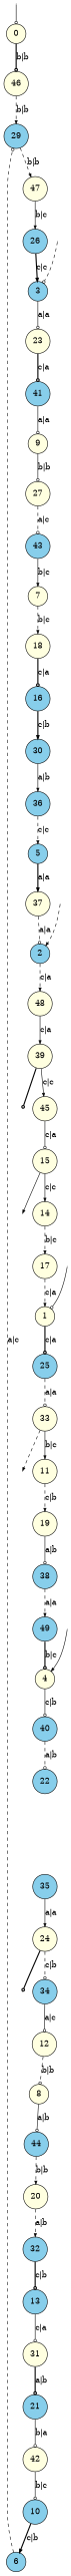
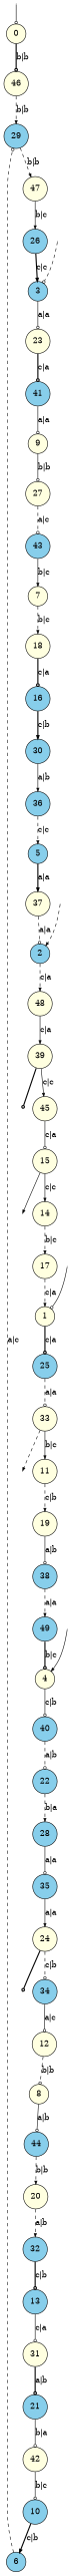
  digraph {
    rankdir=TB
    vcsn_context="lat<letterset<char_letters(abc)>, letterset<char_letters(abc)>>, b"
    node [fillcolor=lightyellow shape=circle style="rounded,filled"]
    edge [arrowhead=odot arrowsize=.6 style=solid]
    I0 [fillcolor=skyblue shape=point style=filled width=0]
    I1 [shape=point style=filled width=0]
    I2 [shape=point style=filled width=0]
    I3 [fillcolor=skyblue shape=point style=filled width=0]
    I4 [fillcolor=skyblue shape=point style=filled width=0]
    F15 [fillcolor=skyblue shape=point style=filled width=0]
    F24 [shape=point style=filled width=0]
    F33 [shape=point style=filled width=0]
    F39 [fillcolor=skyblue shape=point style=filled width=0]
    0 [width=0.5]
    1 [width=0.5]
    2 [fillcolor=skyblue width=0.5]
    3 [fillcolor=skyblue width=0.5]
    4 [width=0.5]
    5 [fillcolor=skyblue width=0.5]
    6 [fillcolor=skyblue width=0.5]
    7 [width=0.5]
    8 [width=0.5]
    9 [width=0.5]
    10 [fillcolor=skyblue width=0.5]
    11 [width=0.5]
    12 [width=0.5]
    13 [fillcolor=skyblue width=0.5]
    14 [width=0.5]
    15 [width=0.5]
    16 [fillcolor=skyblue width=0.5]
    17 [width=0.5]
    18 [width=0.5]
    19 [width=0.5]
    20 [width=0.5]
    21 [fillcolor=skyblue width=0.5]
    22 [fillcolor=skyblue width=0.5]
    23 [width=0.5]
    24 [width=0.5]
    25 [fillcolor=skyblue width=0.5]
    26 [fillcolor=skyblue width=0.5]
    27 [width=0.5]
+   28 [fillcolor=skyblue width=0.5]
    29 [fillcolor=skyblue width=0.5]
    30 [fillcolor=skyblue width=0.5]
    31 [width=0.5]
    32 [fillcolor=skyblue width=0.5]
    33 [width=0.5]
    34 [fillcolor=skyblue width=0.5]
    35 [fillcolor=skyblue width=0.5]
    36 [fillcolor=skyblue width=0.5]
    37 [width=0.5]
    38 [fillcolor=skyblue width=0.5]
    39 [width=0.5]
    40 [fillcolor=skyblue width=0.5]
    41 [fillcolor=skyblue width=0.5]
    42 [width=0.5]
    43 [fillcolor=skyblue width=0.5]
    44 [fillcolor=skyblue width=0.5]
    45 [width=0.5]
    46 [width=0.5]
    47 [width=0.5]
    48 [width=0.5]
    49 [fillcolor=skyblue width=0.5]
    subgraph sub_1 {
      I0
      I1
      I2
      I3
      I4
      F15
      F24
      F33
      F39
    }
    subgraph sub_2 {
      0
      1
      2
      3
      4
      5
      6
      7
      8
      9
      10
      11
      12
      13
      14
      15
      16
      17
      18
      19
      20
      21
      22
      23
      24
      25
      26
      27
+     28
      29
      30
      31
      32
      33
      34
      35
      36
      37
      38
      39
      40
      41
      42
      43
      44
      45
      46
      47
      48
      49
    }
    I0 -> 0
    I1 -> 1
    I2 -> 2 [arrowhead=normal style=dashed]
    I3 -> 3 [style=dashed]
    I4 -> 4 [arrowhead=normal]
    0 -> 46 [label="b|b" style=bold]
    1 -> 25 [label="c|a" style=bold]
    2 -> 48 [arrowhead=normal label="c|a" style=dashed]
    3 -> 23 [label="a|a"]
    4 -> 40 [label="c|b"]
    5 -> 37 [arrowhead=normal label="a|a" style=bold]
    6 -> 29 [label="a|c" style=dashed]
    7 -> 18 [arrowhead=normal label="b|c" style=dashed]
    8 -> 44 [label="a|b"]
    9 -> 27 [label="b|b"]
    10 -> 6 [arrowhead=normal label="c|b" style=bold]
    11 -> 19 [arrowhead=normal label="c|b" style=dashed]
    12 -> 8 [label="b|b" style=dashed]
    13 -> 31 [label="c|a"]
    14 -> 17 [arrowhead=normal label="b|c" style=dashed]
    15 -> F15 [arrowhead=normal]
    15 -> 14 [arrowhead=normal label="c|c"]
    16 -> 30 [arrowhead=normal label="c|b" style=bold]
    17 -> 1 [arrowhead=normal label="c|a" style=dashed]
    18 -> 16 [label="c|a" style=bold]
    19 -> 38 [label="a|b"]
    20 -> 32 [arrowhead=normal label="a|b" style=dashed]
    21 -> 42 [label="b|a"]
+   22 -> 28 [arrowhead=normal label="b|a" style=dashed]
    23 -> 41 [label="c|a" style=bold]
    24 -> F24 [style=bold]
    24 -> 34 [label="c|b" style=dashed]
    25 -> 33 [label="a|a" style=dashed]
    26 -> 3 [arrowhead=normal label="c|c" style=bold]
    27 -> 43 [label="a|c" style=dashed]
+   28 -> 35 [label="a|a"]
    29 -> 47 [arrowhead=normal label="b|b" style=dashed]
    30 -> 36 [arrowhead=normal label="a|b"]
    31 -> 21 [label="a|b" style=bold]
    32 -> 13 [label="c|b" style=bold]
    33 -> F33 [arrowhead=normal style=dashed]
    33 -> 11 [arrowhead=normal label="b|c"]
    34 -> 12 [label="a|c"]
    35 -> 24 [arrowhead=normal label="a|a"]
    36 -> 5 [arrowhead=normal label="c|c" style=dashed]
    37 -> 2 [label="a|a" style=dashed]
    38 -> 49 [arrowhead=normal label="a|a" style=dashed]
    39 -> F39 [style=bold]
    39 -> 45 [arrowhead=normal label="c|c"]
    40 -> 22 [label="a|b" style=dashed]
    41 -> 9 [label="a|a"]
    42 -> 10 [label="b|c"]
    43 -> 7 [arrowhead=normal label="b|c"]
    44 -> 20 [arrowhead=normal label="b|b" style=dashed]
    45 -> 15 [label="c|a"]
    46 -> 29 [arrowhead=normal label="b|b" style=dashed]
    47 -> 26 [arrowhead=normal label="b|c"]
    48 -> 39 [arrowhead=normal label="c|a"]
    49 -> 4 [label="b|c" style=bold]
  }
